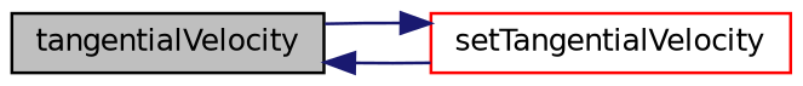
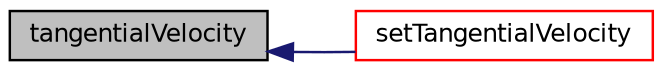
  digraph {
    rankdir=LR
    node [fontname=Helvetica fontsize=10 shape=record]
    edge [color=midnightblue dir=back fontname=Helvetica fontsize=10 labelfontname=Helvetica labelfontsize=10 style=solid]
    n1 [color=black fillcolor=grey75 fontcolor=black height=0.2 label=tangentialVelocity style=filled width=0.4]
    n2 [color=red height=0.2 label=setTangentialVelocity width=0.4]
    n1 -> n2
-   n2 -> n1
  }
